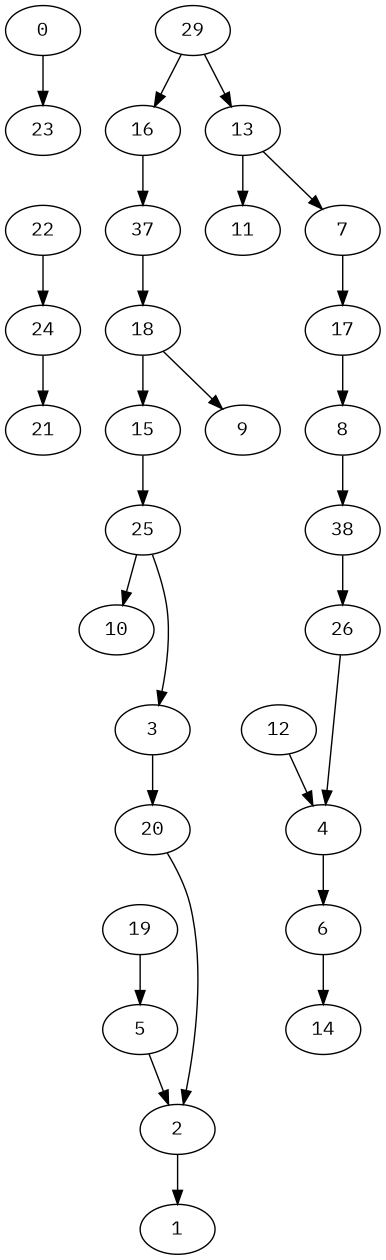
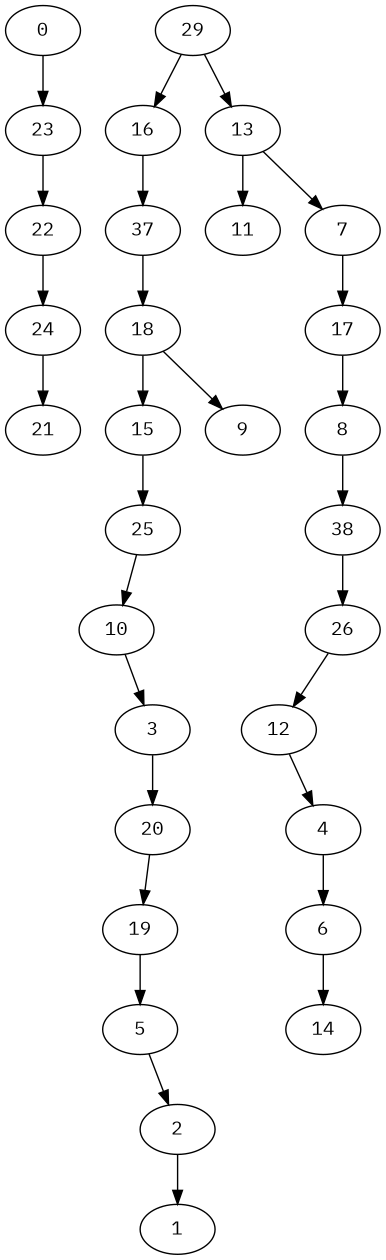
  digraph {
    fontname="IBM Plex Mono"
    node [fontname="IBM Plex Mono"]
    edge [fontname="IBM Plex Mono"]
    n1 [label=0]
    n2 [label=23]
    n3 [label=22]
    n4 [label=24]
    n5 [label=21]
    n6 [label=29]
    n7 [label=16]
    n8 [label=13]
    n9 [label=37]
    n10 [label=11]
    n11 [label=7]
    n12 [label=18]
    n13 [label=15]
    n14 [label=9]
    n15 [label=25]
    n16 [label=10]
    n17 [label=3]
    n18 [label=20]
    n19 [label=19]
    n20 [label=5]
    n21 [label=2]
    n22 [label=1]
    n23 [label=17]
    n24 [label=8]
    n25 [label=38]
    n26 [label=26]
    n27 [label=12]
    n28 [label=4]
    n29 [label=6]
    n30 [label=14]
    n1 -> n2
+   n2 -> n3
    n3 -> n4
    n4 -> n5
    n6 -> n7
    n6 -> n8
    n7 -> n9
    n8 -> n10
    n8 -> n11
    n9 -> n12
    n11 -> n23
    n12 -> n13
    n12 -> n14
    n13 -> n15
    n15 -> n16
-   n15 -> n17
+   n16 -> n17
    n17 -> n18
-   n18 -> n21
+   n18 -> n19
    n19 -> n20
    n20 -> n21
    n21 -> n22
    n23 -> n24
    n24 -> n25
    n25 -> n26
-   n26 -> n28
+   n26 -> n27
    n27 -> n28
    n28 -> n29
    n29 -> n30
  }
